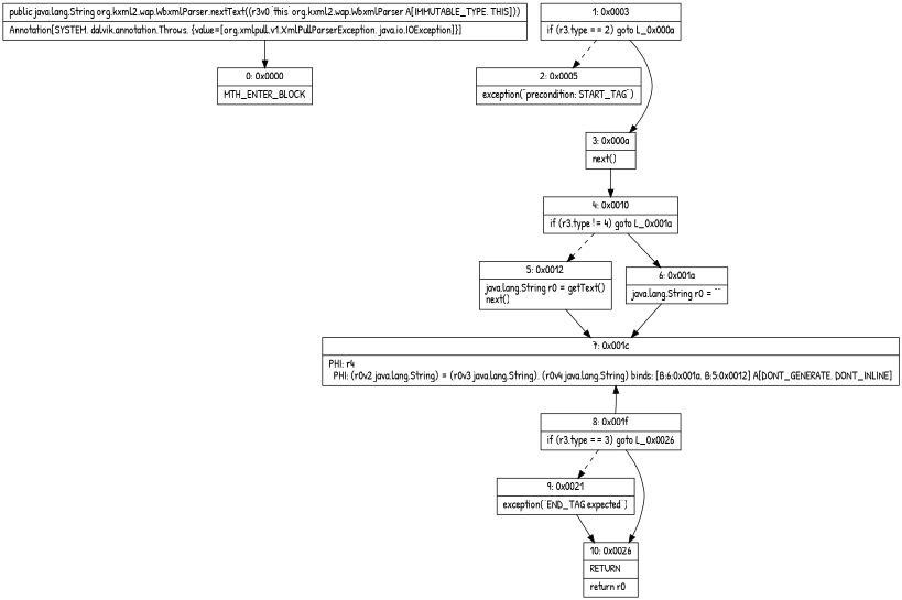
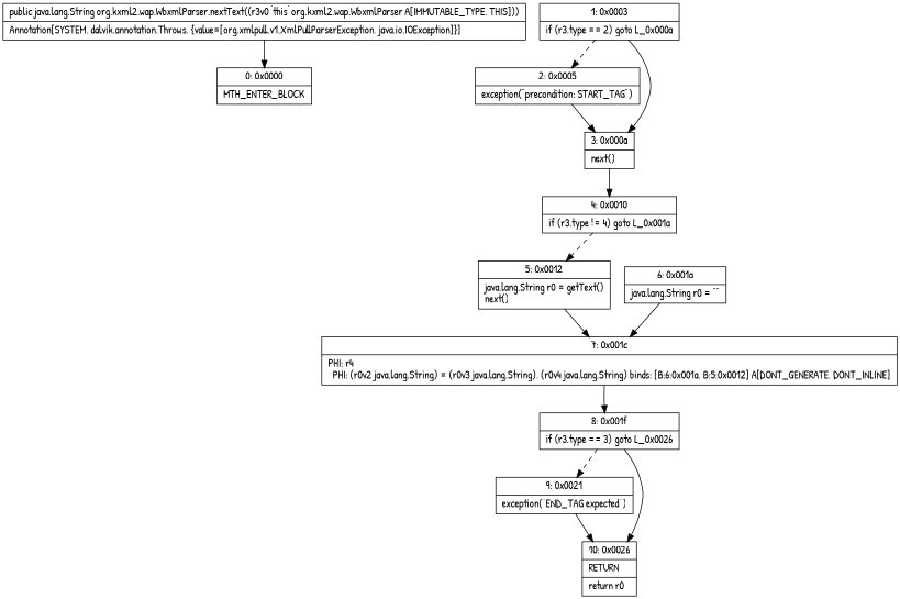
  digraph {
    fontname="Patrick Hand"
    node [fontname="Patrick Hand" shape=record]
    edge [fontname="Patrick Hand"]
    n1 [label="{0\:\ 0x0000|MTH_ENTER_BLOCK\l}"]
    n2 [label="{1\:\ 0x0003|if (r3.type == 2) goto L_0x000a\l}"]
    n3 [label="{2\:\ 0x0005|exception(\"precondition: START_TAG\")\l}"]
    n4 [label="{3\:\ 0x000a|next()\l}"]
    n5 [label="{4\:\ 0x0010|if (r3.type != 4) goto L_0x001a\l}"]
    n6 [label="{5\:\ 0x0012|java.lang.String r0 = getText()\lnext()\l}"]
    n7 [label="{6\:\ 0x001a|java.lang.String r0 = \"\"\l}"]
    n8 [label="{7\:\ 0x001c|PHI: r4 \l  PHI: (r0v2 java.lang.String) = (r0v3 java.lang.String), (r0v4 java.lang.String) binds: [B:6:0x001a, B:5:0x0012] A[DONT_GENERATE, DONT_INLINE]\l}"]
    n9 [label="{8\:\ 0x001f|if (r3.type == 3) goto L_0x0026\l}"]
    n10 [label="{9\:\ 0x0021|exception(\"END_TAG expected\")\l}"]
    n11 [label="{10\:\ 0x0026|RETURN\l|return r0\l}"]
    n12 [label="{public java.lang.String org.kxml2.wap.WbxmlParser.nextText((r3v0 'this' org.kxml2.wap.WbxmlParser A[IMMUTABLE_TYPE, THIS]))  | Annotation[SYSTEM, dalvik.annotation.Throws, \{value=[org.xmlpull.v1.XmlPullParserException, java.io.IOException]\}]\l}"]
    n2 -> n3 [style=dashed]
    n2 -> n4
+   n3 -> n4
    n4 -> n5
    n5 -> n6 [style=dashed]
-   n5 -> n7
    n6 -> n8
    n7 -> n8
-   n9 -> n8
+   n8 -> n9
    n9 -> n10 [style=dashed]
    n9 -> n11
    n10 -> n11
    n12 -> n1
  }
